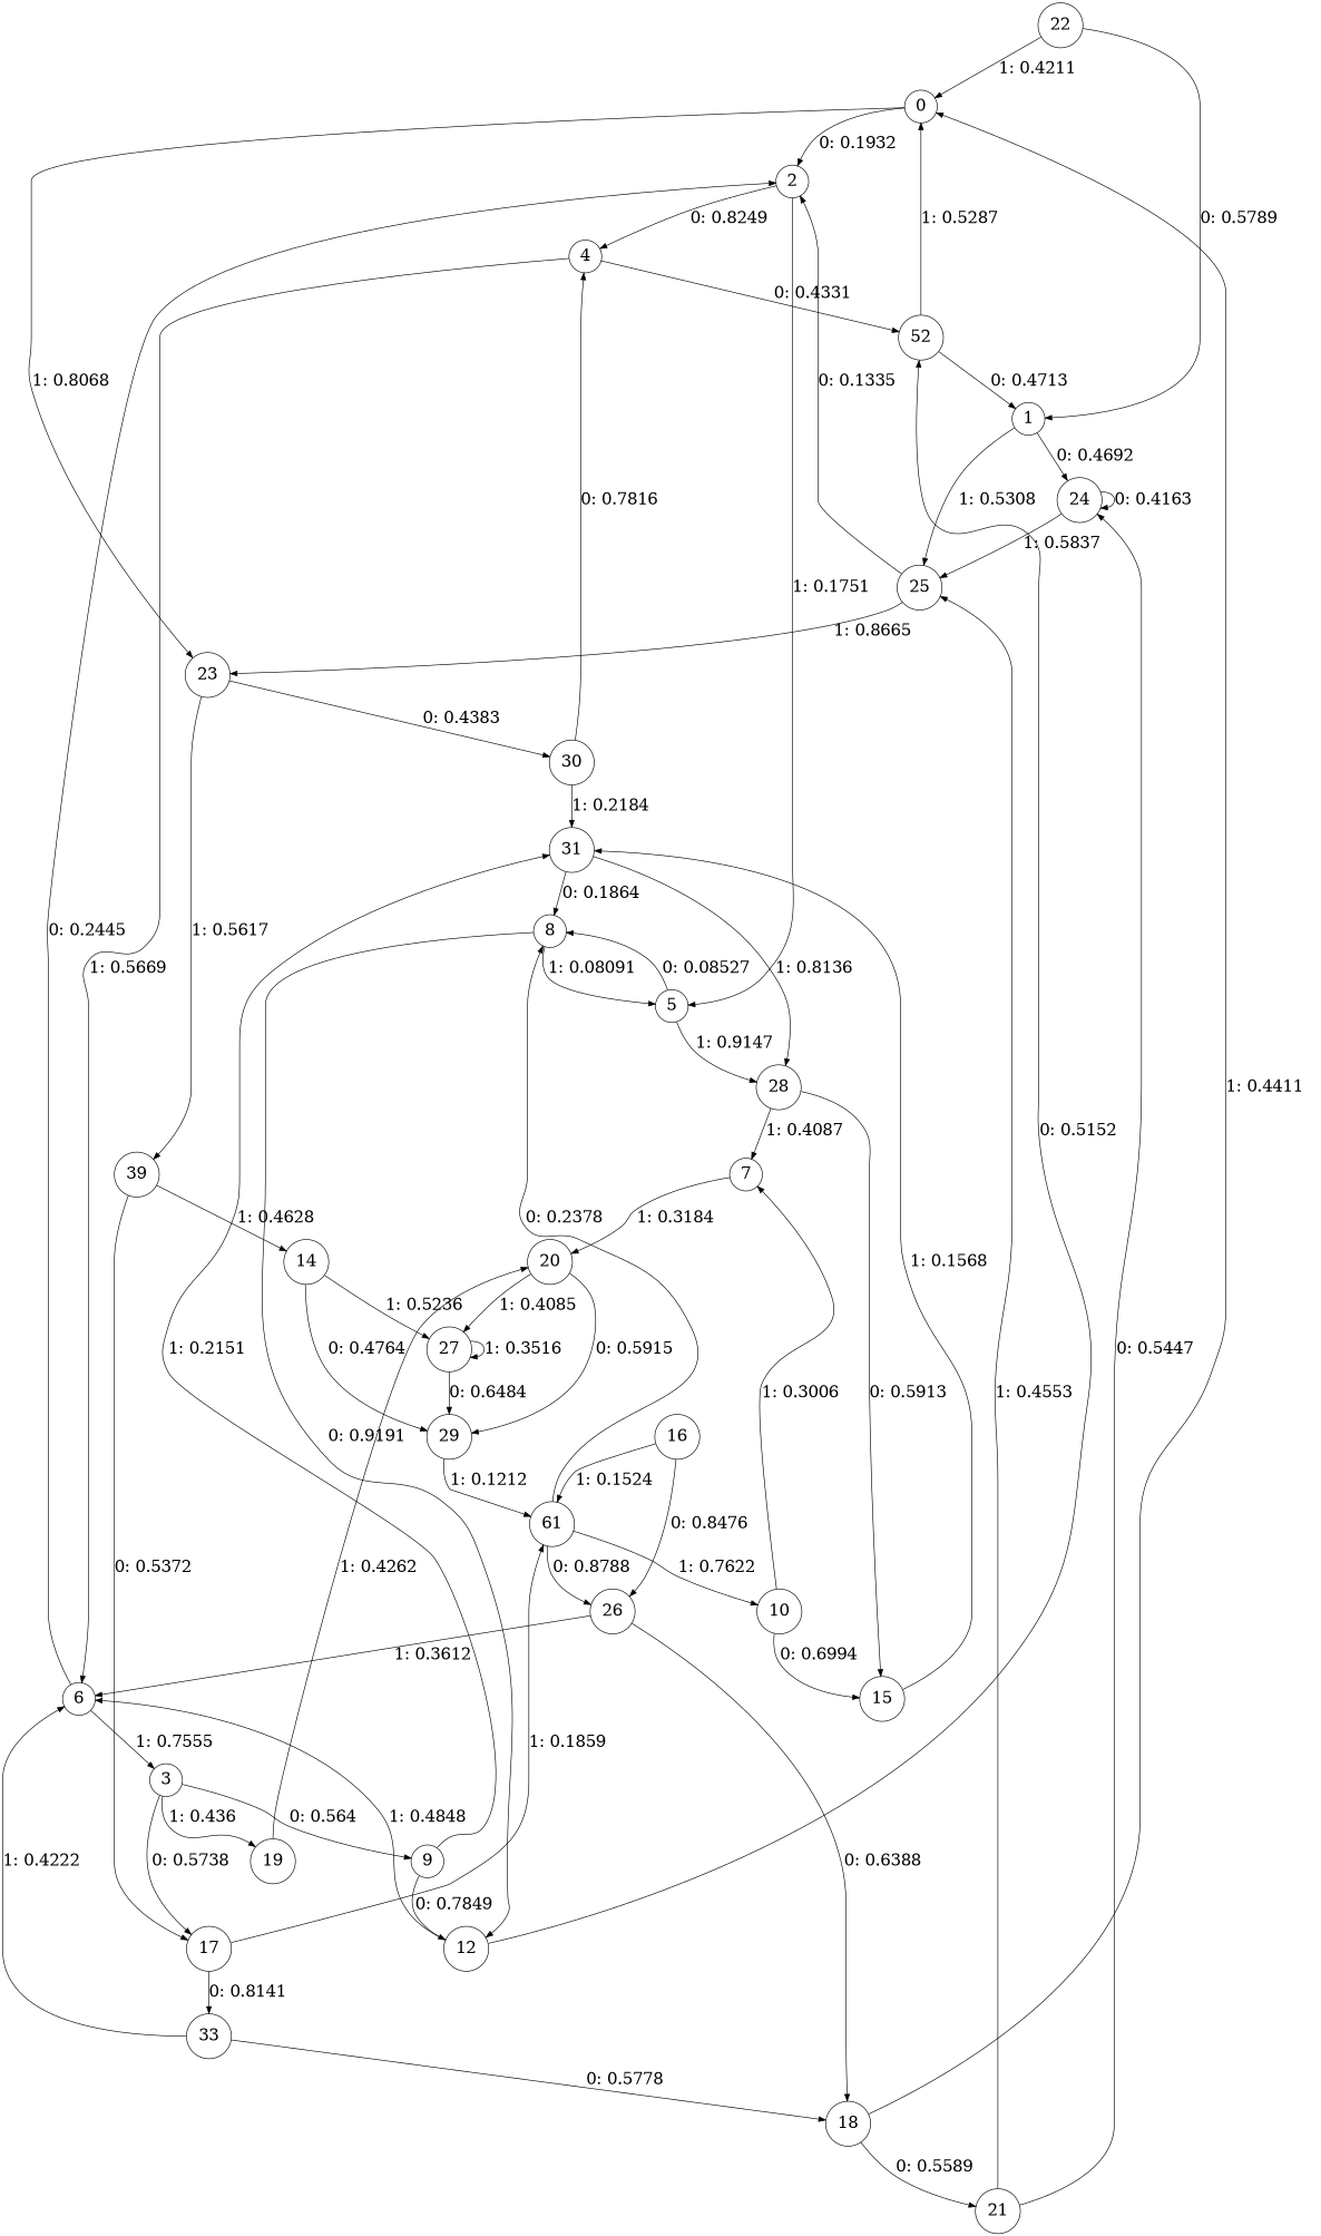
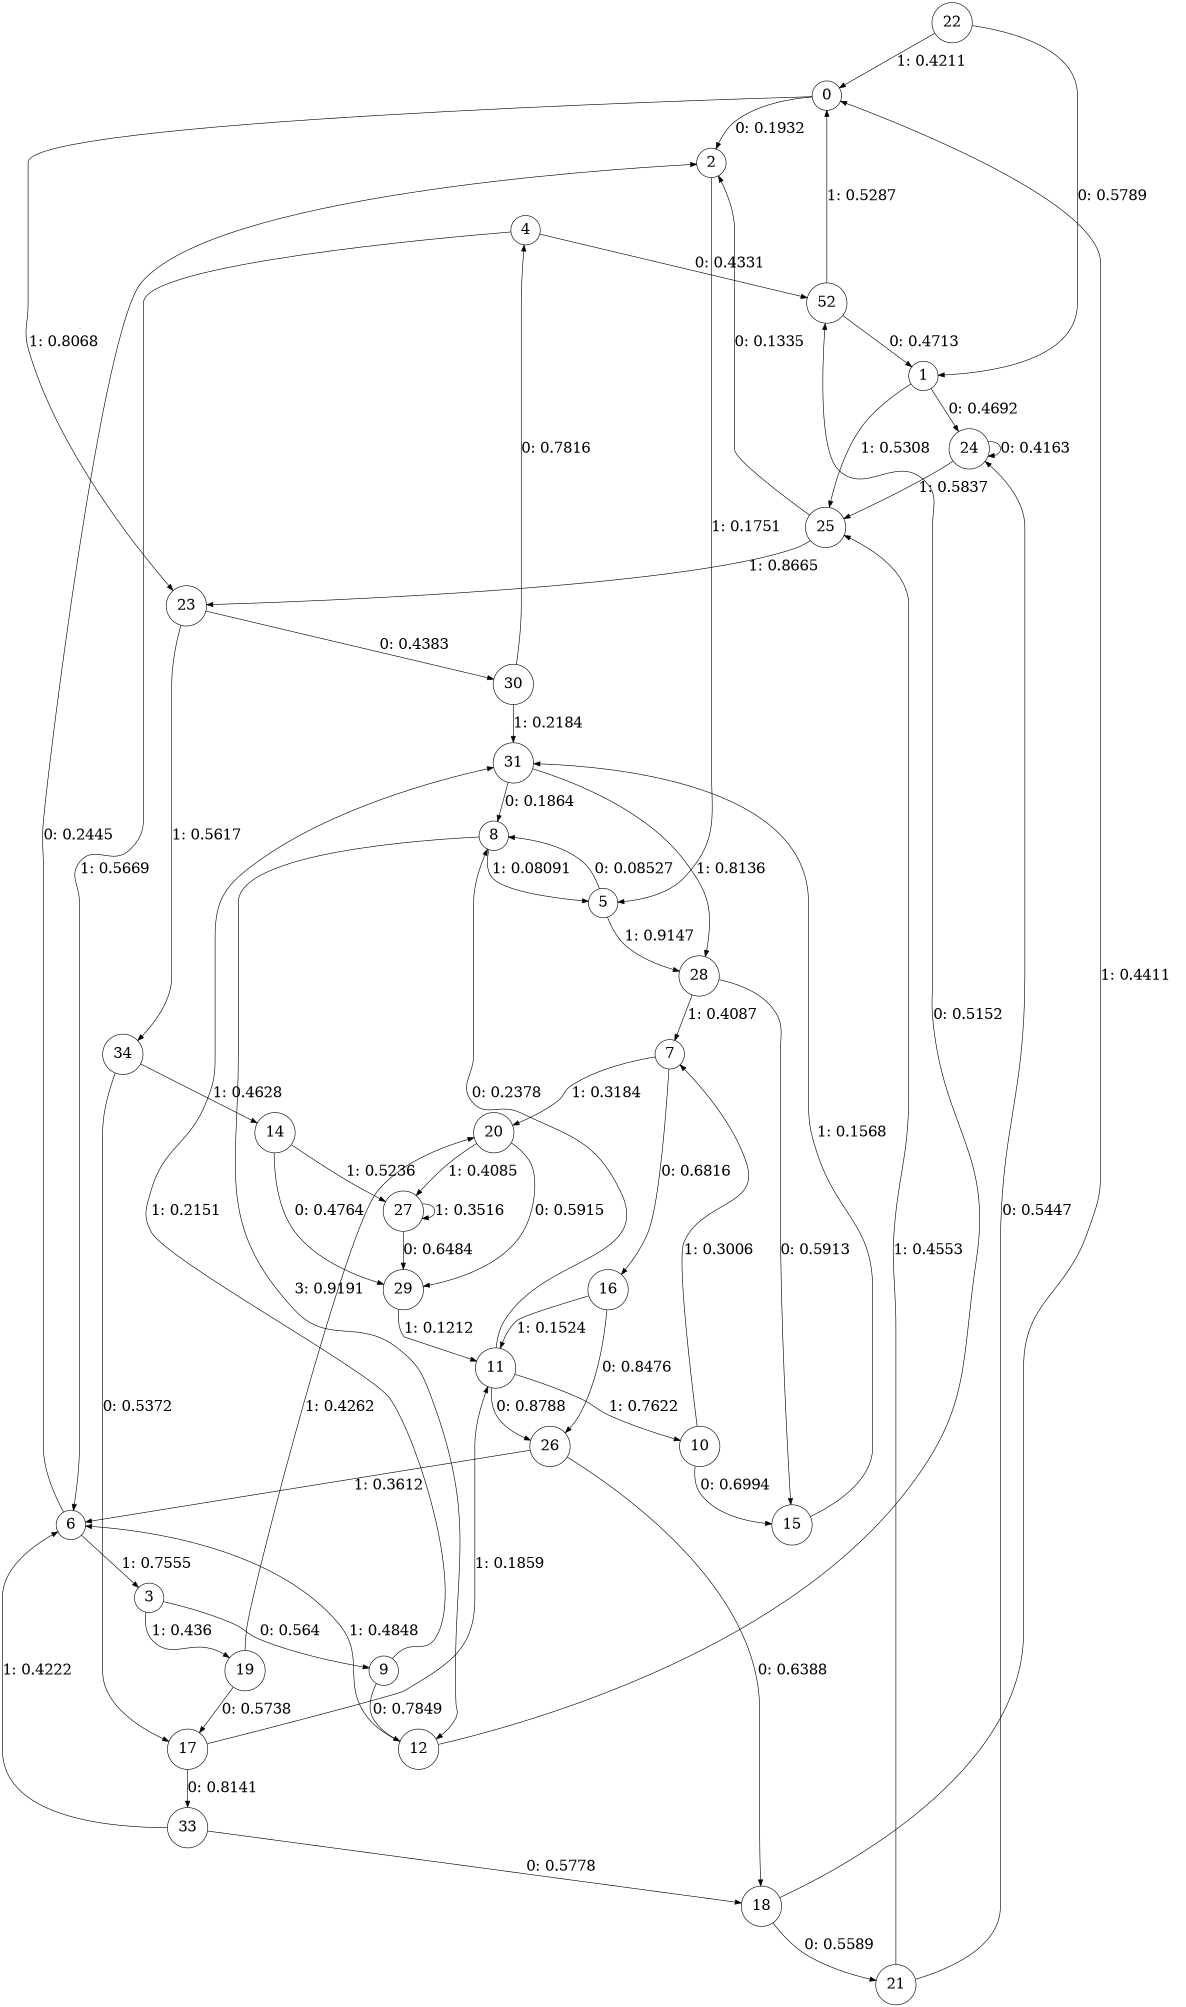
  digraph {
    node [fontsize=24 shape=circle]
    edge [fontsize=24]
    0
    2
    23
    4
    5
    30
-   34 [label=39]
+   34
    n8 [label=52]
    6
    8
    28
    31
    17
    14
    1
    24
    25
    3
    12
    7
    15
    9
    19
    20
    29
    27
-   11 [label=61]
+   11
    33
    16
    26
    10
    18
    22
    21
    0 -> 2 [label="0: 0.1932   "]
    0 -> 23 [label="1: 0.8068   "]
-   2 -> 4 [label="0: 0.8249   "]
    2 -> 5 [label="1: 0.1751   "]
    23 -> 30 [label="0: 0.4383   "]
    23 -> 34 [label="1: 0.5617   "]
    4 -> n8 [label="0: 0.4331   "]
    4 -> 6 [label="1: 0.5669   "]
    5 -> 8 [label="0: 0.08527  "]
    5 -> 28 [label="1: 0.9147   "]
    30 -> 4 [label="0: 0.7816   "]
    30 -> 31 [label="1: 0.2184   "]
    34 -> 17 [label="0: 0.5372   "]
    34 -> 14 [label="1: 0.4628   "]
    n8 -> 0 [label="1: 0.5287   "]
    n8 -> 1 [label="0: 0.4713   "]
    6 -> 2 [label="0: 0.2445   "]
    6 -> 3 [label="1: 0.7555   "]
    8 -> 5 [label="1: 0.08091  "]
-   8 -> 12 [label="0: 0.9191   "]
+   8 -> 12 [label="3: 0.9191   "]
    28 -> 7 [label="1: 0.4087   "]
    28 -> 15 [label="0: 0.5913   "]
    31 -> 8 [label="0: 0.1864   "]
    31 -> 28 [label="1: 0.8136   "]
    17 -> 11 [label="1: 0.1859   "]
    17 -> 33 [label="0: 0.8141   "]
    14 -> 29 [label="0: 0.4764   "]
    14 -> 27 [label="1: 0.5236   "]
    1 -> 24 [label="0: 0.4692   "]
    1 -> 25 [label="1: 0.5308   "]
    24 -> 24 [label="0: 0.4163   "]
    24 -> 25 [label="1: 0.5837   "]
    25 -> 2 [label="0: 0.1335   "]
    25 -> 23 [label="1: 0.8665   "]
    3 -> 9 [label="0: 0.564    "]
    3 -> 19 [label="1: 0.436    "]
    12 -> n8 [label="0: 0.5152   "]
    12 -> 6 [label="1: 0.4848   "]
    7 -> 20 [label="1: 0.3184   "]
+   7 -> 16 [label="0: 0.6816   "]
    15 -> 31 [label="1: 0.1568   "]
    9 -> 31 [label="1: 0.2151   "]
    9 -> 12 [label="0: 0.7849   "]
-   3 -> 17 [label="0: 0.5738   "]
+   19 -> 17 [label="0: 0.5738   "]
    19 -> 20 [label="1: 0.4262   "]
    20 -> 29 [label="0: 0.5915   "]
    20 -> 27 [label="1: 0.4085   "]
    29 -> 11 [label="1: 0.1212   "]
    27 -> 29 [label="0: 0.6484   "]
    27 -> 27 [label="1: 0.3516   "]
    11 -> 8 [label="0: 0.2378   "]
    11 -> 26 [label="0: 0.8788   "]
    11 -> 10 [label="1: 0.7622   "]
    33 -> 6 [label="1: 0.4222   "]
    33 -> 18 [label="0: 0.5778   "]
    16 -> 11 [label="1: 0.1524   "]
    16 -> 26 [label="0: 0.8476   "]
    26 -> 6 [label="1: 0.3612   "]
    26 -> 18 [label="0: 0.6388   "]
    10 -> 7 [label="1: 0.3006   "]
    10 -> 15 [label="0: 0.6994   "]
    18 -> 0 [label="1: 0.4411   "]
    18 -> 21 [label="0: 0.5589   "]
    22 -> 0 [label="1: 0.4211   "]
    22 -> 1 [label="0: 0.5789   "]
    21 -> 24 [label="0: 0.5447   "]
    21 -> 25 [label="1: 0.4553   "]
  }
